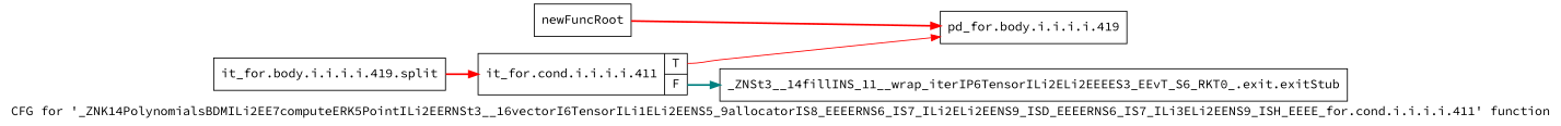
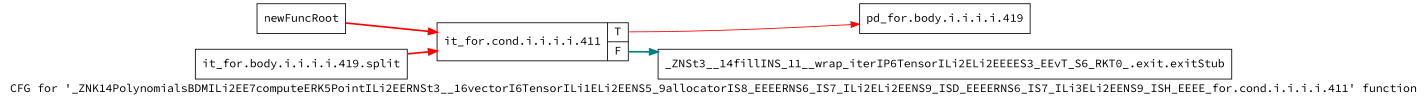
  digraph {
    fontname="Source Code Pro"
    label="CFG for '_ZNK14PolynomialsBDMILi2EE7computeERK5PointILi2EERNSt3__16vectorI6TensorILi1ELi2EENS5_9allocatorIS8_EEEERNS6_IS7_ILi2ELi2EENS9_ISD_EEEERNS6_IS7_ILi3ELi2EENS9_ISH_EEEE_for.cond.i.i.i.i.411' function"
    rankdir=LR
    node [fontname="Source Code Pro" shape=record]
    edge [color=red fontname="Source Code Pro" style=bold]
    n1 [label="{newFuncRoot}"]
    n2 [label="{it_for.cond.i.i.i.i.411|{<s0>T|<s1>F}}"]
    n3 [label="{_ZNSt3__14fillINS_11__wrap_iterIP6TensorILi2ELi2EEEES3_EEvT_S6_RKT0_.exit.exitStub}"]
    n4 [label="{pd_for.body.i.i.i.i.419}"]
    n5 [label="{it_for.body.i.i.i.i.419.split}"]
-   n1 -> n4
+   n1 -> n2
    n2 -> n3 [color=teal tailport=s1]
    n2 -> n4 [style=solid tailport=s0]
    n5 -> n2
  }
